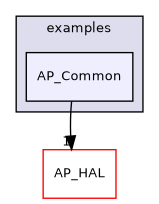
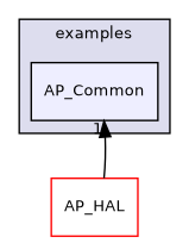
  digraph {
    compound=true
    node [fontname=Helvetica fontsize=10 shape=box style=filled]
    n1 [fillcolor="#eeeeff" label=AP_Common pencolor=black]
    n2 [color=red fillcolor=white label=AP_HAL]
    subgraph cluster_1 {
      bgcolor="#ddddee"
      fontname=Helvetica
      fontsize=10
      label=examples
      pencolor=black
      n1
    }
-   n1 -> n2 [headlabel=1 labeldistance=1.5 labelfontname=Helvetica labelfontsize=10]
+   n2 -> n1 [headlabel=1 labeldistance=1.5 labelfontname=Helvetica labelfontsize=10]
  }
